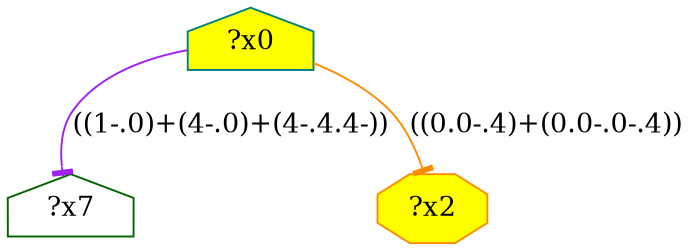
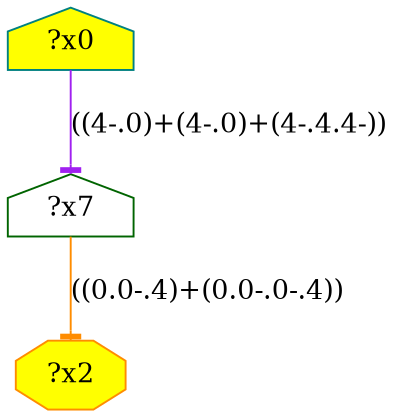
  digraph {
    node [fillcolor=yellow shape=house style="filled,"]
    edge [arrowhead=tee]
    n1 [color=teal label="?x0"]
    n2 [color=darkgreen label="?x7" fillcolor="" style=""]
    n3 [color=darkorange label="?x2" shape=octagon]
-   n1 -> n2 [color=purple label="((1-.0)+(4-.0)+(4-.4.4-))"]
-   n1 -> n3 [color=darkorange label="((0.0-.4)+(0.0-.0-.4))"]
+   n1 -> n2 [color=purple label="((4-.0)+(4-.0)+(4-.4.4-))"]
+   n2 -> n3 [color=darkorange label="((0.0-.4)+(0.0-.0-.4))"]
  }
